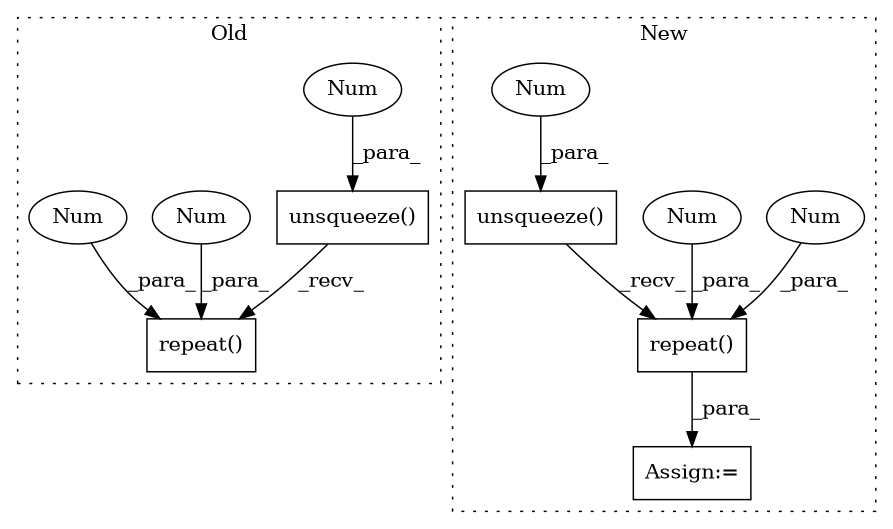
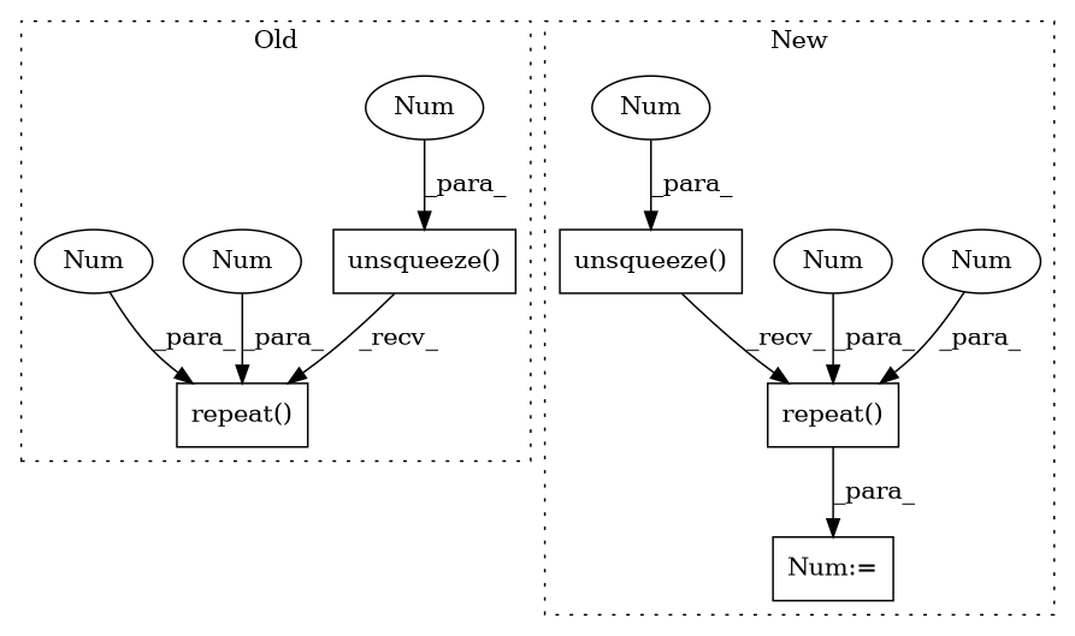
  digraph {
    node [a=76 l=1 shape=ellipse]
    n1 [a=75 l="30,1" label="unsqueeze()" s="4735,4766" shape=box]
    n2 [label=Num s=4765]
    n3 [a=75 l="40,1" label="repeat()" s="4735,4782" shape=box]
    n4 [label=Num s=4775]
    n5 [label=Num s=4781]
    n6 [a=75 l="28,1" label="repeat()" s="3873,3908" shape=box]
    n7 [label=Num s=3907]
    n8 [label=Num s=3901]
-   n9 [a=68 l=3 label="Assign:=" s=3957 shape=box]
+   n9 [a=68 l=3 label="Num:=" s=3957 shape=box]
    n10 [a=75 l="18,1" label="unsqueeze()" s="3873,3892" shape=box]
    n11 [label=Num s=3891]
    subgraph cluster_1 {
      label=Old
      style=dotted
      n1
      n2
      n3
      n4
      n5
    }
    subgraph cluster_2 {
      label=New
      style=dotted
      n6
      n7
      n8
      n9
      n10
      n11
    }
    n1 -> n3 [label=_recv_]
    n2 -> n1 [label=_para_]
    n4 -> n3 [label=_para_]
    n5 -> n3 [label=_para_]
    n6 -> n9 [label=_para_]
    n7 -> n6 [label=_para_]
    n8 -> n6 [label=_para_]
    n10 -> n6 [label=_recv_]
    n11 -> n10 [label=_para_]
  }
